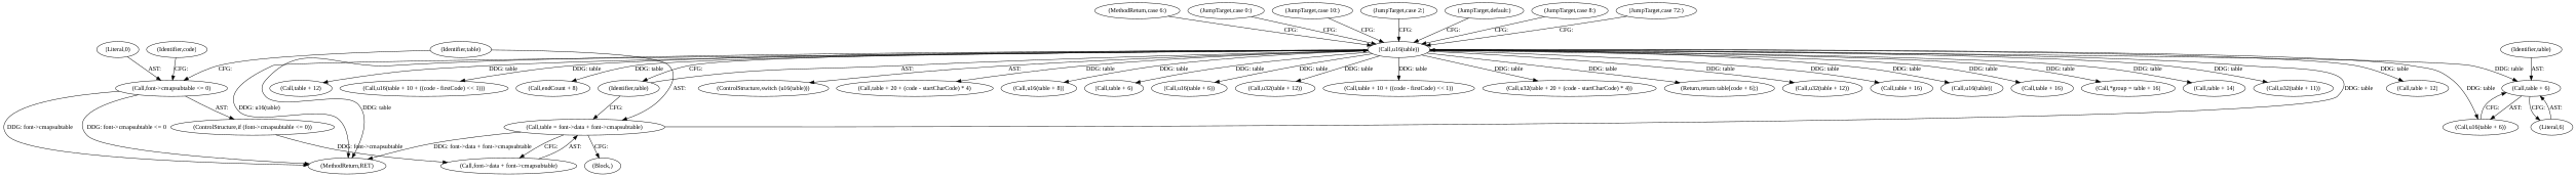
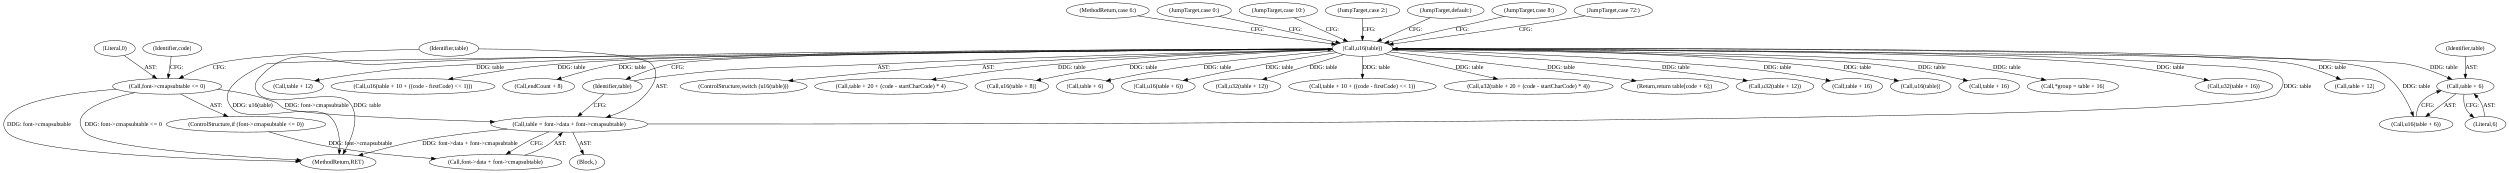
  digraph {
    fontname="Liberation Serif"
    node [fontname="Liberation Serif"]
    edge [fontname="Liberation Serif"]
    n1 [label="(Call,table + 6)"]
    n2 [label="(Literal,6)"]
    n3 [label="(Call,u16(table + 6))"]
    n4 [label="(Call,u16(table))"]
    n5 [label="(Call,table + 12)"]
    n6 [label="(Identifier,table)"]
    n7 [label="(Call,table + 12)"]
    n8 [label="(Call,u16(table + 10 + ((code - firstCode) << 1)))"]
    n9 [label="(Call,endCount + 8)"]
    n10 [label="(MethodReturn,RET)"]
    n11 [label="(ControlStructure,switch (u16(table)))"]
    n12 [label="(Call,table + 20 + (code - startCharCode) * 4)"]
    n13 [label="(Call,u16(table + 8))"]
    n14 [label="(Call,table + 6)"]
    n15 [label="(Call,u16(table + 6))"]
    n16 [label="(Call,u32(table + 12))"]
    n17 [label="(Call,table + 10 + ((code - firstCode) << 1))"]
    n18 [label="(Call,u32(table + 20 + (code - startCharCode) * 4))"]
    n19 [label="(Return,return table[code + 6];)"]
    n20 [label="(Call,u32(table + 12))"]
    n21 [label="(Call,table + 16)"]
    n22 [label="(Call,u16(table))"]
    n23 [label="(Call,table + 16)"]
    n24 [label="(Call,*group = table + 16)"]
-   n25 [label="(Call,table + 14)"]
-   n26 [label="(Call,u32(table + 11))"]
+   n26 [label="(Call,u32(table + 16))"]
    n27 [label="(Call,table = font->data + font->cmapsubtable)"]
    n28 [label="(Call,font->data + font->cmapsubtable)"]
    n29 [label="(Block,)"]
    n30 [label="(Call,font->cmapsubtable <= 0)"]
    n31 [label="(ControlStructure,if (font->cmapsubtable <= 0))"]
    n32 [label="(Literal,0)"]
    n33 [label="(MethodReturn,case 6:)"]
    n34 [label="(JumpTarget,case 0:)"]
    n35 [label="(Identifier,code)"]
    n36 [label="(JumpTarget,case 10:)"]
    n37 [label="(JumpTarget,case 2:)"]
    n38 [label="(Identifier,table)"]
    n39 [label="(JumpTarget,default:)"]
    n40 [label="(Identifier,table)"]
    n41 [label="(JumpTarget,case 8:)"]
    n42 [label="(JumpTarget,case 72:)"]
    n1 -> n2 [label="CFG: "]
    n1 -> n3 [label="AST: "]
    n2 -> n1 [label="AST: "]
    n3 -> n1 [label="CFG: "]
    n4 -> n1 [label="DDG: table"]
    n4 -> n3 [label="DDG: table"]
    n4 -> n5 [label="DDG: table"]
    n4 -> n6 [label="CFG: "]
    n4 -> n7 [label="DDG: table"]
    n4 -> n8 [label="DDG: table"]
    n4 -> n9 [label="DDG: table"]
    n4 -> n10 [label="DDG: table"]
    n4 -> n10 [label="DDG: u16(table)"]
    n4 -> n11 [label="AST: "]
    n4 -> n12 [label="DDG: table"]
    n4 -> n13 [label="DDG: table"]
    n4 -> n14 [label="DDG: table"]
    n4 -> n15 [label="DDG: table"]
    n4 -> n16 [label="DDG: table"]
    n4 -> n17 [label="DDG: table"]
    n4 -> n18 [label="DDG: table"]
    n4 -> n19 [label="DDG: table"]
    n4 -> n20 [label="DDG: table"]
    n4 -> n21 [label="DDG: table"]
    n4 -> n22 [label="DDG: table"]
    n4 -> n23 [label="DDG: table"]
    n4 -> n24 [label="DDG: table"]
-   n4 -> n25 [label="DDG: table"]
    n4 -> n26 [label="DDG: table"]
    n6 -> n4 [label="AST: "]
    n6 -> n27 [label="CFG: "]
    n27 -> n4 [label="DDG: table"]
    n27 -> n10 [label="DDG: font->data + font->cmapsubtable"]
    n27 -> n28 [label="CFG: "]
-   n27 -> n29 [label="CFG: "]
+   n27 -> n29 [label="AST: "]
    n28 -> n27 [label="AST: "]
    n30 -> n10 [label="DDG: font->cmapsubtable"]
    n30 -> n10 [label="DDG: font->cmapsubtable <= 0"]
+   n30 -> n27 [label="DDG: font->cmapsubtable"]
    n30 -> n31 [label="AST: "]
    n31 -> n28 [label="DDG: font->cmapsubtable"]
    n32 -> n30 [label="AST: "]
    n33 -> n4 [label="CFG: "]
    n34 -> n4 [label="CFG: "]
    n35 -> n30 [label="CFG: "]
    n36 -> n4 [label="CFG: "]
    n37 -> n4 [label="CFG: "]
    n38 -> n27 [label="AST: "]
    n38 -> n30 [label="CFG: "]
    n39 -> n4 [label="CFG: "]
    n40 -> n1 [label="AST: "]
    n41 -> n4 [label="CFG: "]
    n42 -> n4 [label="CFG: "]
  }
